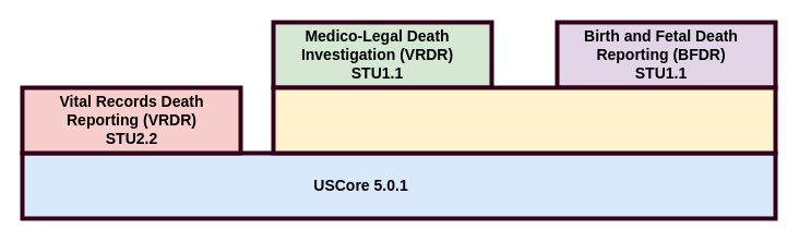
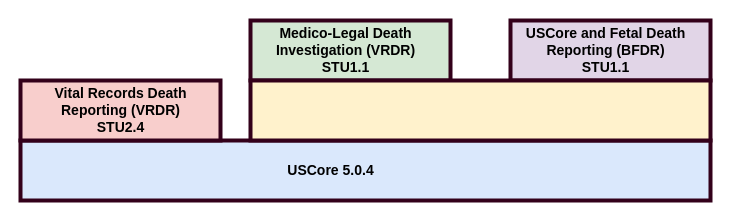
  <mxCell id="0" />
  <mxCell id="1" parent="0" />
  <mxCell id="2" value="" style="rounded=0;whiteSpace=wrap;html=1;strokeWidth=4;fillColor=#dae8fc;strokeColor=#33001A;fontSize=14;" vertex="1" parent="1"><mxGeometry x="20" y="140" width="690" height="60" as="geometry" /></mxCell>
  <mxCell id="3" value="" style="rounded=0;whiteSpace=wrap;html=1;strokeWidth=4;fillColor=#f8cecc;strokeColor=#33001A;fontSize=14;" vertex="1" parent="1"><mxGeometry x="20" y="80" width="200" height="60" as="geometry" /></mxCell>
  <mxCell id="4" value="" style="rounded=0;whiteSpace=wrap;html=1;strokeWidth=4;fillColor=#d5e8d4;strokeColor=#33001A;fontSize=14;" vertex="1" parent="1"><mxGeometry x="250" y="20" width="200" height="60" as="geometry" /></mxCell>
  <mxCell id="5" value="" style="rounded=0;whiteSpace=wrap;html=1;strokeWidth=4;fillColor=#e1d5e7;strokeColor=#33001A;fontSize=14;" vertex="1" parent="1"><mxGeometry x="510" y="20" width="200" height="60" as="geometry" /></mxCell>
  <mxCell id="6" value="" style="rounded=0;whiteSpace=wrap;html=1;strokeWidth=4;fillColor=#fff2cc;strokeColor=#33001A;fontSize=14;" vertex="1" parent="1"><mxGeometry x="250" y="80" width="460" height="60" as="geometry" /></mxCell>
- <mxCell id="7" value="Vital Records Death &lt;br&gt;Reporting (VRDR)&lt;br style=&quot;font-size: 14px;&quot;&gt;STU2.2" style="text;html=1;align=center;verticalAlign=middle;resizable=0;points=[];autosize=1;strokeColor=none;fillColor=none;strokeWidth=4;fontStyle=1;fontSize=14;" vertex="1" parent="1"><mxGeometry x="40" y="80" width="160" height="60" as="geometry" /></mxCell>
+ <mxCell id="7" value="Vital Records Death &lt;br&gt;Reporting (VRDR)&lt;br style=&quot;font-size: 14px;&quot;&gt;STU2.4" style="text;html=1;align=center;verticalAlign=middle;resizable=0;points=[];autosize=1;strokeColor=none;fillColor=none;strokeWidth=4;fontStyle=1;fontSize=14;" vertex="1" parent="1"><mxGeometry x="40" y="80" width="160" height="60" as="geometry" /></mxCell>
  <mxCell id="8" value="Medico-Legal Death &lt;br&gt;Investigation (VRDR)&lt;br style=&quot;font-size: 14px;&quot;&gt;STU1.1" style="text;html=1;align=center;verticalAlign=middle;resizable=0;points=[];autosize=1;strokeColor=none;fillColor=none;strokeWidth=4;fontStyle=1;fontSize=14;" vertex="1" parent="1"><mxGeometry x="265" y="20" width="160" height="60" as="geometry" /></mxCell>
- <mxCell id="9" value="Birth and Fetal Death &lt;br&gt;Reporting (BFDR)&lt;br style=&quot;font-size: 14px;&quot;&gt;STU1.1" style="text;html=1;align=center;verticalAlign=middle;resizable=0;points=[];autosize=1;strokeColor=none;fillColor=none;strokeWidth=4;fontStyle=1;fontSize=14;" vertex="1" parent="1"><mxGeometry x="525" y="20" width="160" height="60" as="geometry" /></mxCell>
- <mxCell id="10" value="USCore 5.0.1" style="text;html=1;align=center;verticalAlign=middle;resizable=0;points=[];autosize=1;strokeColor=none;fillColor=none;strokeWidth=4;fontStyle=1;fontSize=14;" vertex="1" parent="1"><mxGeometry x="275" y="155" width="110" height="30" as="geometry" /></mxCell>
+ <mxCell id="9" value="USCore and Fetal Death &lt;br&gt;Reporting (BFDR)&lt;br style=&quot;font-size: 14px;&quot;&gt;STU1.1" style="text;html=1;align=center;verticalAlign=middle;resizable=0;points=[];autosize=1;strokeColor=none;fillColor=none;strokeWidth=4;fontStyle=1;fontSize=14;" vertex="1" parent="1"><mxGeometry x="525" y="20" width="160" height="60" as="geometry" /></mxCell>
+ <mxCell id="10" value="USCore 5.0.4" style="text;html=1;align=center;verticalAlign=middle;resizable=0;points=[];autosize=1;strokeColor=none;fillColor=none;strokeWidth=4;fontStyle=1;fontSize=14;" vertex="1" parent="1"><mxGeometry x="275" y="155" width="110" height="30" as="geometry" /></mxCell>
